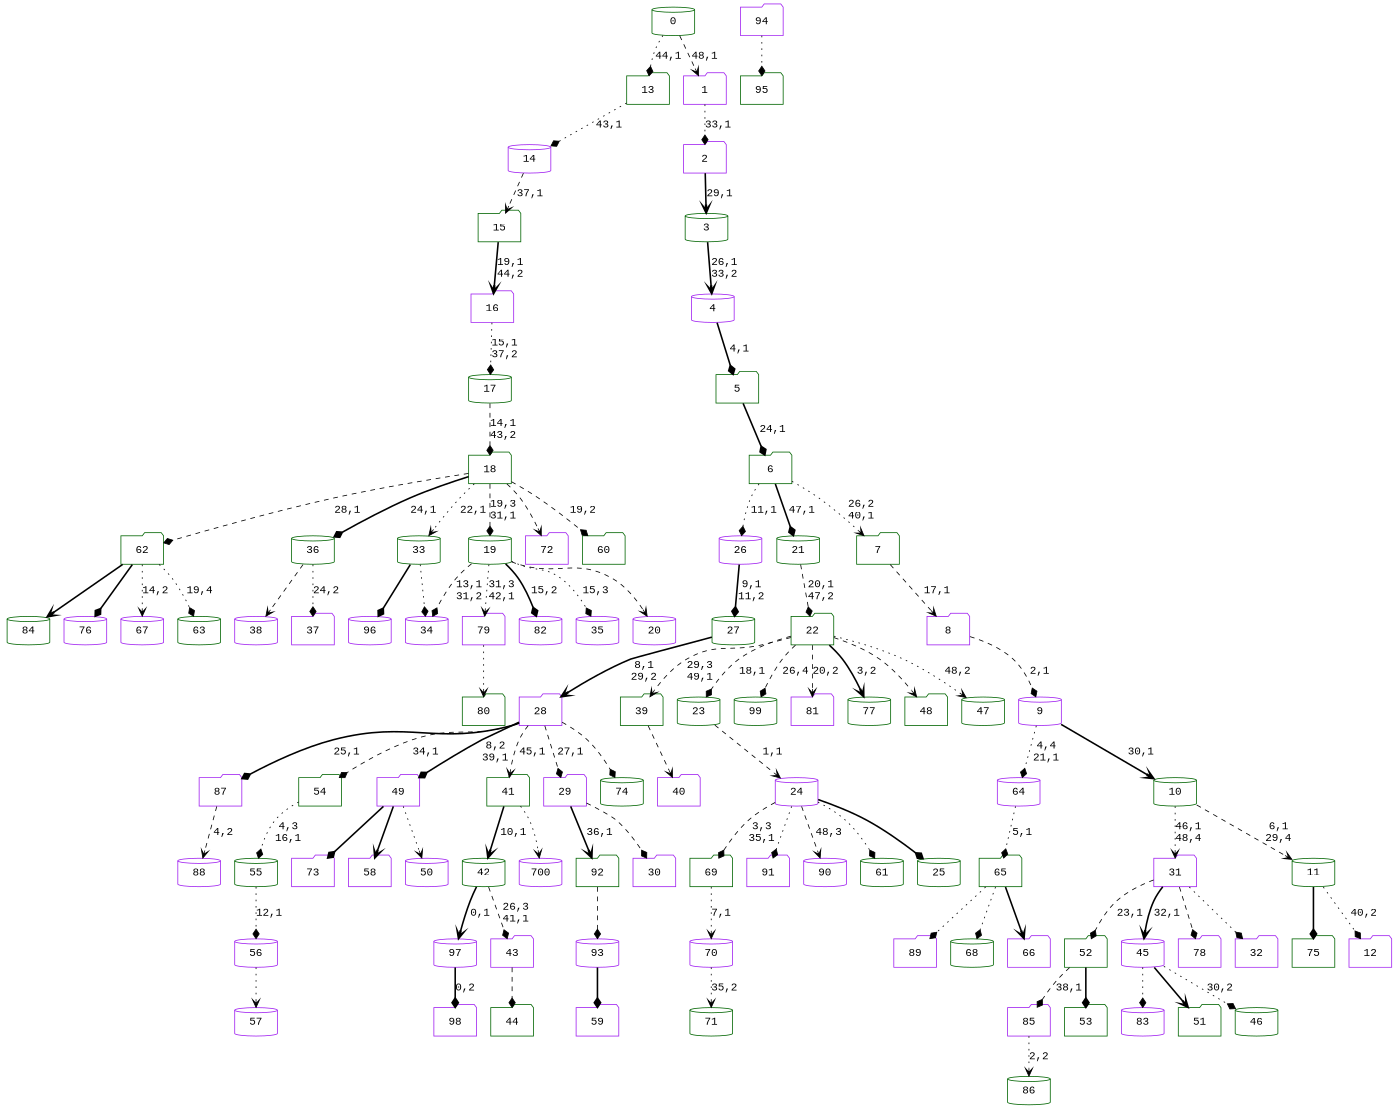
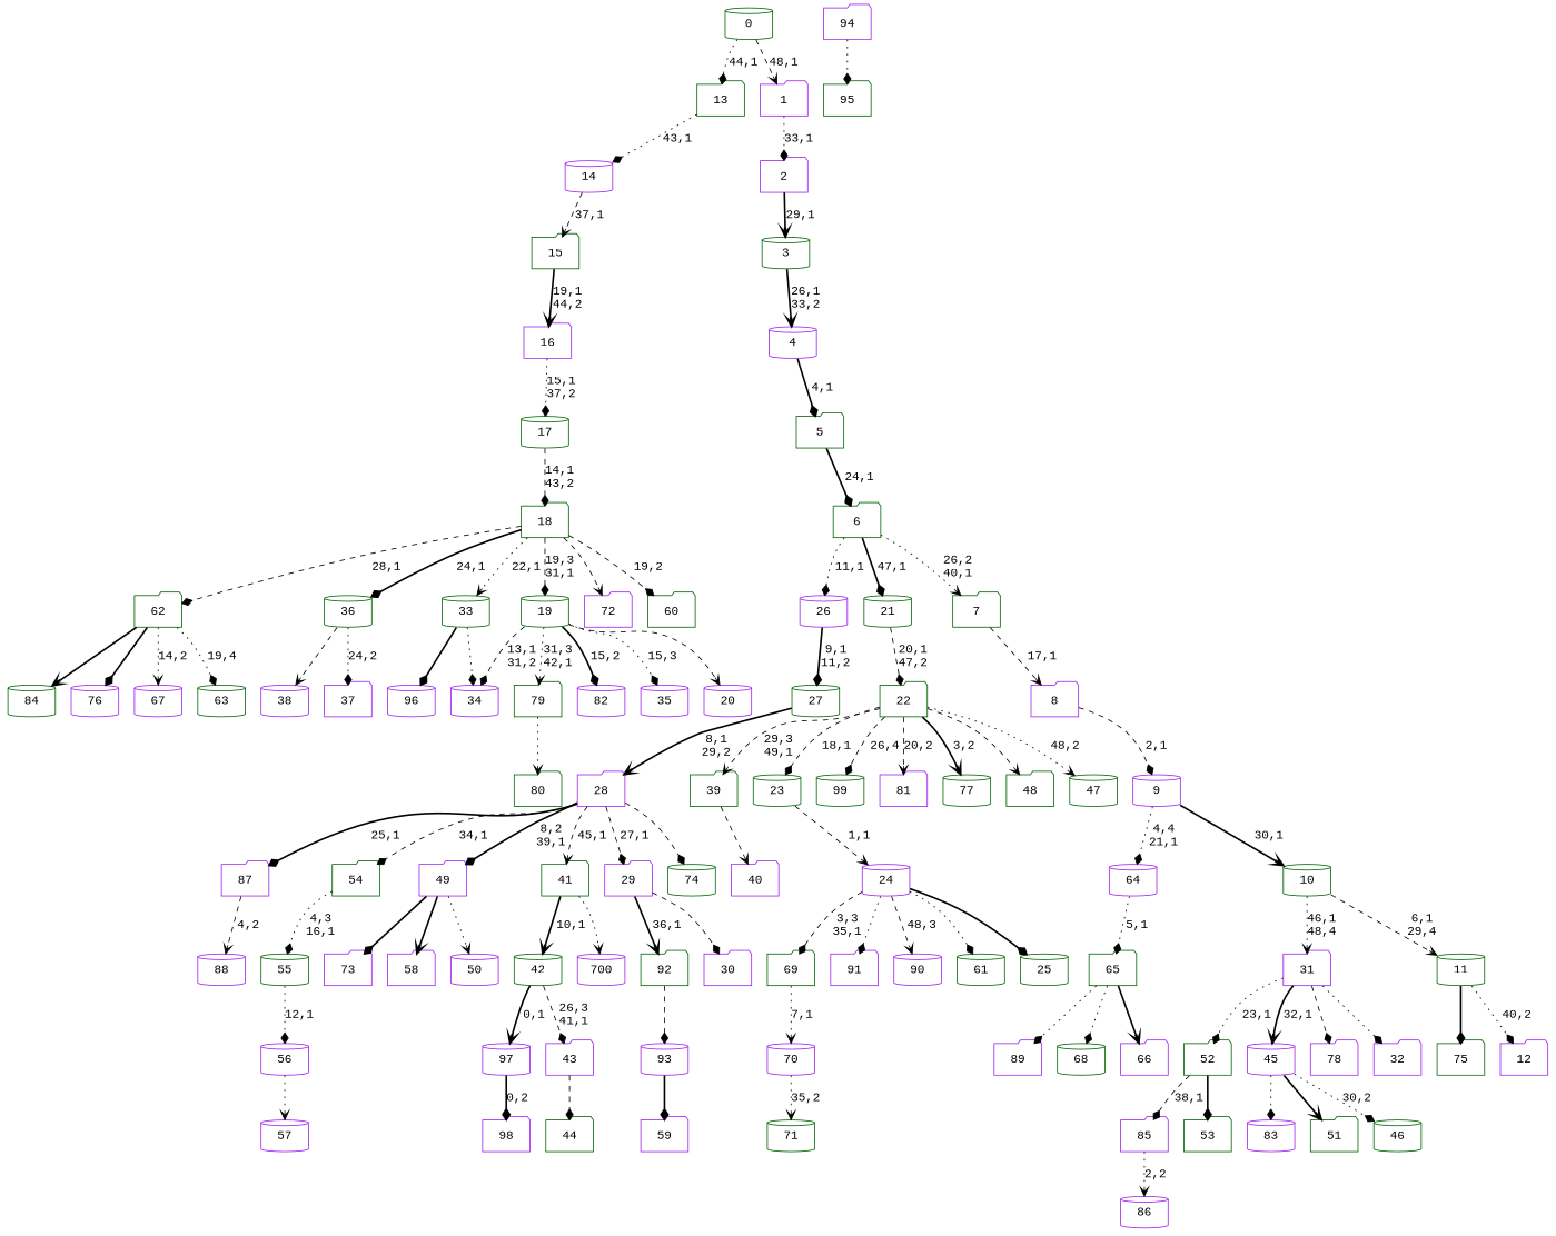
  digraph {
    fontname="Liberation Mono"
    node [color=purple fontname="Liberation Mono" shape=folder]
    edge [arrowhead=diamond fontname="Liberation Mono" style=dotted]
    97 [shape=cylinder]
    98
    95 [color=darkgreen]
    94
    92 [color=darkgreen]
    93 [shape=cylinder]
    59
    88 [shape=cylinder]
    87
-   86 [color=darkgreen shape=cylinder]
+   86 [shape=cylinder]
    85
-   79
+   79 [color=darkgreen]
    80 [color=darkgreen]
    70 [shape=cylinder]
    71 [color=darkgreen shape=cylinder]
    69 [color=darkgreen]
    65 [color=darkgreen]
    89
    68 [color=darkgreen shape=cylinder]
    66
    64 [shape=cylinder]
    62 [color=darkgreen]
    84 [color=darkgreen shape=cylinder]
    76 [shape=cylinder]
    67 [shape=cylinder]
    63 [color=darkgreen shape=cylinder]
    56 [shape=cylinder]
    57 [shape=cylinder]
    55 [color=darkgreen shape=cylinder]
    54 [color=darkgreen]
    52 [color=darkgreen]
    53 [color=darkgreen]
    83 [shape=cylinder]
    49
    73
    58
    50 [shape=cylinder]
    45 [shape=cylinder]
    51 [color=darkgreen]
    46 [color=darkgreen shape=cylinder]
    44 [color=darkgreen]
    43
    42 [color=darkgreen shape=cylinder]
    41 [color=darkgreen]
    n45 [label=700 shape=cylinder]
    39 [color=darkgreen]
    40
    36 [color=darkgreen shape=cylinder]
    38 [shape=cylinder]
    37
    33 [color=darkgreen shape=cylinder]
    96 [shape=cylinder]
    34 [shape=cylinder]
    31
    78
    32
    29
    30
    28
    74 [color=darkgreen shape=cylinder]
    27 [color=darkgreen shape=cylinder]
    26 [shape=cylinder]
    24 [shape=cylinder]
    91
    90 [shape=cylinder]
    61 [color=darkgreen shape=cylinder]
    25 [color=darkgreen shape=cylinder]
    23 [color=darkgreen shape=cylinder]
    22 [color=darkgreen]
    99 [color=darkgreen shape=cylinder]
    81
    77 [color=darkgreen shape=cylinder]
    48 [color=darkgreen]
    47 [color=darkgreen shape=cylinder]
    21 [color=darkgreen shape=cylinder]
    19 [color=darkgreen shape=cylinder]
    82 [shape=cylinder]
    35 [shape=cylinder]
    20 [shape=cylinder]
    18 [color=darkgreen]
    72
    60 [color=darkgreen]
    17 [color=darkgreen shape=cylinder]
    16
    15 [color=darkgreen]
    14 [shape=cylinder]
    13 [color=darkgreen]
    11 [color=darkgreen shape=cylinder]
    75 [color=darkgreen]
    12
    10 [color=darkgreen shape=cylinder]
    9 [shape=cylinder]
    8
    7 [color=darkgreen]
    6 [color=darkgreen]
    5 [color=darkgreen]
    4 [shape=cylinder]
    3 [color=darkgreen shape=cylinder]
    2
    1
    0 [color=darkgreen shape=cylinder]
    97 -> 98 [label="0,2" style=bold]
    94 -> 95
    92 -> 93 [style=dashed]
    93 -> 59 [style=bold]
    87 -> 88 [arrowhead=vee label="4,2" style=dashed]
    85 -> 86 [arrowhead=vee label="2,2"]
    79 -> 80 [arrowhead=vee]
    70 -> 71 [arrowhead=vee label="35,2"]
    69 -> 70 [arrowhead=vee label="7,1"]
    65 -> 89
    65 -> 68
    65 -> 66 [arrowhead=vee style=bold]
    64 -> 65 [label="5,1"]
    62 -> 84 [arrowhead=vee style=bold]
    62 -> 76 [style=bold]
    62 -> 67 [arrowhead=vee label="14,2"]
    62 -> 63 [label="19,4"]
    56 -> 57 [arrowhead=vee]
    55 -> 56 [label="12,1"]
    54 -> 55 [label="4,3\n16,1"]
    52 -> 85 [label="38,1" style=dashed]
    52 -> 53 [style=bold]
    49 -> 73 [style=bold]
    49 -> 58 [arrowhead=vee style=bold]
    49 -> 50 [arrowhead=vee]
    45 -> 83
    45 -> 51 [arrowhead=vee style=bold]
    45 -> 46 [label="30,2"]
    43 -> 44 [style=dashed]
    42 -> 97 [arrowhead=vee label="0,1" style=bold]
    42 -> 43 [label="26,3\n41,1" style=dashed]
    41 -> 42 [arrowhead=vee label="10,1" style=bold]
    41 -> n45 [arrowhead=vee]
    39 -> 40 [arrowhead=vee style=dashed]
    36 -> 38 [arrowhead=vee style=dashed]
    36 -> 37 [label="24,2"]
    33 -> 96 [style=bold]
    33 -> 34
-   31 -> 52 [label="23,1" style=dashed]
+   31 -> 52 [label="23,1"]
    31 -> 45 [arrowhead=vee label="32,1" style=bold]
    31 -> 78 [style=dashed]
    31 -> 32
    29 -> 92 [arrowhead=vee label="36,1" style=bold]
    29 -> 30 [style=dashed]
    28 -> 87 [label="25,1" style=bold]
    28 -> 54 [label="34,1" style=dashed]
    28 -> 49 [label="8,2\n39,1" style=bold]
    28 -> 41 [arrowhead=vee label="45,1" style=dashed]
    28 -> 29 [label="27,1" style=dashed]
    28 -> 74 [style=dashed]
    27 -> 28 [arrowhead=vee label="8,1\n29,2" style=bold]
    26 -> 27 [label="9,1\n11,2" style=bold]
    24 -> 69 [label="3,3\n35,1" style=dashed]
    24 -> 91
    24 -> 90 [arrowhead=vee label="48,3" style=dashed]
    24 -> 61
    24 -> 25 [style=bold]
    23 -> 24 [arrowhead=vee label="1,1" style=dashed]
    22 -> 39 [arrowhead=vee label="29,3\n49,1" style=dashed]
    22 -> 23 [label="18,1" style=dashed]
    22 -> 99 [label="26,4" style=dashed]
    22 -> 81 [arrowhead=vee label="20,2" style=dashed]
    22 -> 77 [arrowhead=vee label="3,2" style=bold]
    22 -> 48 [arrowhead=vee style=dashed]
    22 -> 47 [arrowhead=vee label="48,2"]
    21 -> 22 [label="20,1\n47,2" style=dashed]
    19 -> 79 [arrowhead=vee label="31,3\n42,1"]
    19 -> 34 [label="13,1\n31,2" style=dashed]
    19 -> 82 [label="15,2" style=bold]
    19 -> 35 [label="15,3"]
    19 -> 20 [arrowhead=vee style=dashed]
    18 -> 62 [label="28,1" style=dashed]
    18 -> 36 [label="24,1" style=bold]
    18 -> 33 [arrowhead=vee label="22,1"]
    18 -> 19 [label="19,3\n31,1" style=dashed]
    18 -> 72 [arrowhead=vee style=dashed]
    18 -> 60 [label="19,2" style=dashed]
    17 -> 18 [label="14,1\n43,2" style=dashed]
    16 -> 17 [label="15,1\n37,2"]
    15 -> 16 [arrowhead=vee label="19,1\n44,2" style=bold]
    14 -> 15 [arrowhead=vee label="37,1" style=dashed]
    13 -> 14 [label="43,1"]
    11 -> 75 [style=bold]
    11 -> 12 [label="40,2"]
    10 -> 31 [arrowhead=vee label="46,1\n48,4"]
    10 -> 11 [arrowhead=vee label="6,1\n29,4" style=dashed]
    9 -> 64 [label="4,4\n21,1"]
    9 -> 10 [arrowhead=vee label="30,1" style=bold]
    8 -> 9 [label="2,1" style=dashed]
    7 -> 8 [arrowhead=vee label="17,1" style=dashed]
    6 -> 26 [label="11,1"]
    6 -> 21 [label="47,1" style=bold]
    6 -> 7 [arrowhead=vee label="26,2\n40,1"]
    5 -> 6 [label="24,1" style=bold]
    4 -> 5 [label="4,1" style=bold]
    3 -> 4 [arrowhead=vee label="26,1\n33,2" style=bold]
    2 -> 3 [arrowhead=vee label="29,1" style=bold]
    1 -> 2 [label="33,1"]
    0 -> 13 [label="44,1"]
    0 -> 1 [arrowhead=vee label="48,1" style=dashed]
  }
